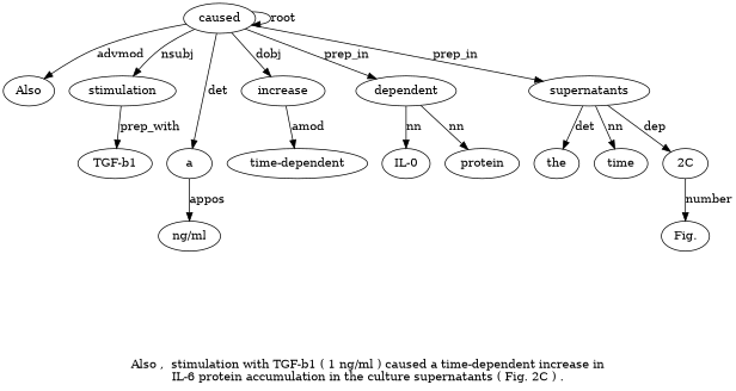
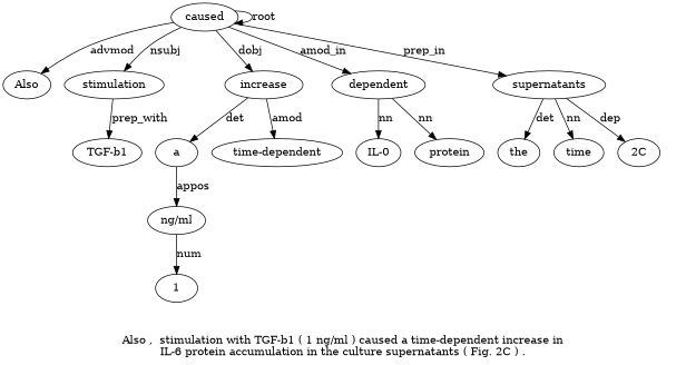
  digraph {
    label="Also ,  stimulation with TGF-b1 ( 1 ng/ml ) caused a time-dependent increase in\nIL-6 protein accumulation in the culture supernatants ( Fig. 2C ) ."
    node [fillcolor=white style=filled]
    n1 [label=caused]
    n2 [label=Also]
    n3 [label=stimulation]
    n4 [label=increase]
    n5 [label=dependent]
    n6 [label=supernatants]
    n7 [label="TGF-b1"]
    n8 [label=a]
    n9 [label="time-dependent"]
    n10 [label="IL-0"]
    n11 [label=protein]
    n12 [label=the]
    n13 [label=time]
    n14 [label="2C"]
    n15 [label="ng/ml"]
-   n17 [label="Fig."]
+   n16 [label=1]
    n1 -> n1 [label=root]
    n1 -> n2 [label=advmod]
    n1 -> n3 [label=nsubj]
    n1 -> n4 [label=dobj]
-   n1 -> n5 [label=prep_in]
+   n1 -> n5 [label=amod_in]
    n1 -> n6 [label=prep_in]
    n3 -> n7 [label=prep_with]
-   n1 -> n8 [label=det]
+   n4 -> n8 [label=det]
    n4 -> n9 [label=amod]
    n5 -> n10 [label=nn]
    n5 -> n11 [label=nn]
    n6 -> n12 [label=det]
    n6 -> n13 [label=nn]
    n6 -> n14 [label=dep]
    n8 -> n15 [label=appos]
-   n14 -> n17 [label=number]
+   n15 -> n16 [label=num]
  }
